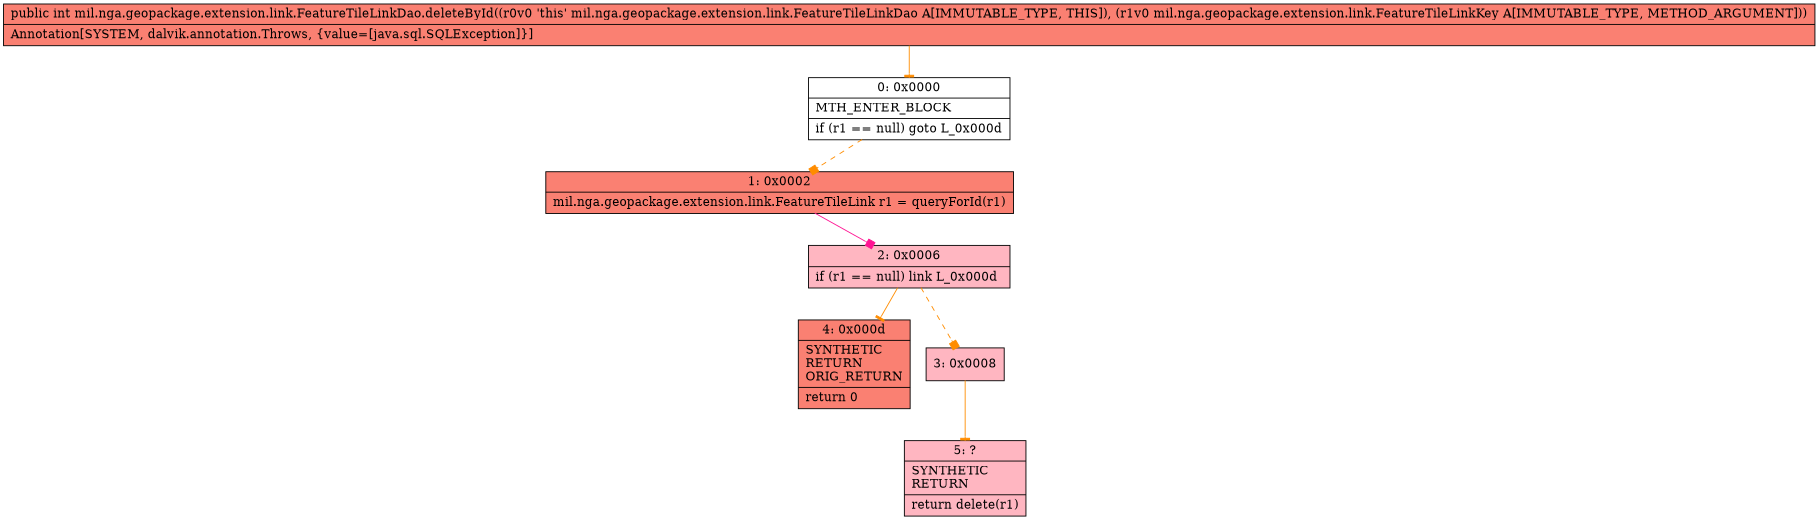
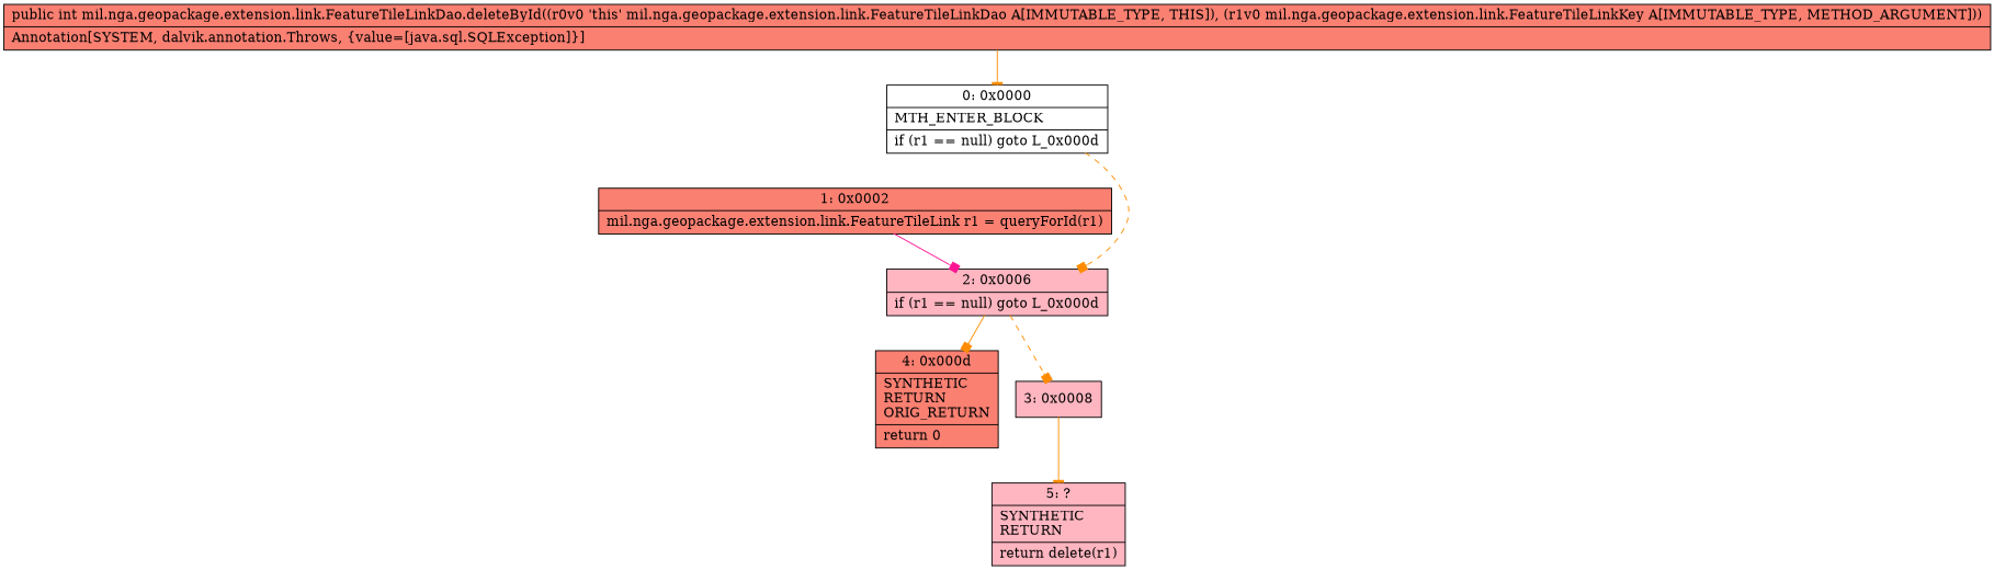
  digraph {
    node [fillcolor=salmon shape=record style=filled]
    edge [arrowhead=box color=darkorange]
    n1 [fillcolor=white label="{0\:\ 0x0000|MTH_ENTER_BLOCK\l|if (r1 == null) goto L_0x000d\l}"]
    n2 [label="{1\:\ 0x0002|mil.nga.geopackage.extension.link.FeatureTileLink r1 = queryForId(r1)\l}"]
-   n3 [fillcolor=lightpink label="{2\:\ 0x0006|if (r1 == null) link L_0x000d\l}"]
+   n3 [fillcolor=lightpink label="{2\:\ 0x0006|if (r1 == null) goto L_0x000d\l}"]
    n4 [label="{4\:\ 0x000d|SYNTHETIC\lRETURN\lORIG_RETURN\l|return 0\l}"]
    n5 [fillcolor=lightpink label="{3\:\ 0x0008}"]
    n6 [fillcolor=lightpink label="{5\:\ ?|SYNTHETIC\lRETURN\l|return delete(r1)\l}"]
    n7 [label="{public int mil.nga.geopackage.extension.link.FeatureTileLinkDao.deleteById((r0v0 'this' mil.nga.geopackage.extension.link.FeatureTileLinkDao A[IMMUTABLE_TYPE, THIS]), (r1v0 mil.nga.geopackage.extension.link.FeatureTileLinkKey A[IMMUTABLE_TYPE, METHOD_ARGUMENT]))  | Annotation[SYSTEM, dalvik.annotation.Throws, \{value=[java.sql.SQLException]\}]\l}"]
-   n1 -> n2 [style=dashed]
+   n1 -> n3 [style=dashed]
    n2 -> n3 [color=deeppink]
-   n3 -> n4 [arrowhead=tee]
+   n3 -> n4
    n3 -> n5 [style=dashed]
    n5 -> n6 [arrowhead=tee]
    n7 -> n1 [arrowhead=tee]
  }
